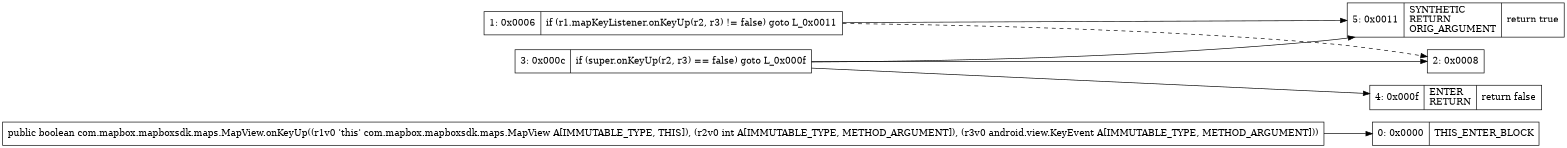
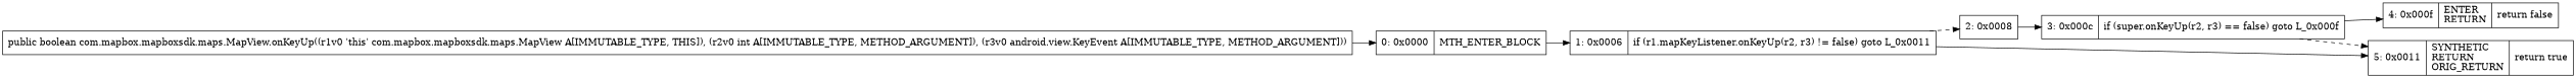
  digraph {
    rankdir=LR
    node [shape=record]
-   n1 [label="{0\:\ 0x0000|THIS_ENTER_BLOCK\l}"]
+   n1 [label="{0\:\ 0x0000|MTH_ENTER_BLOCK\l}"]
    n2 [label="{1\:\ 0x0006|if (r1.mapKeyListener.onKeyUp(r2, r3) != false) goto L_0x0011\l}"]
    n3 [label="{2\:\ 0x0008}"]
-   n4 [label="{5\:\ 0x0011|SYNTHETIC\lRETURN\lORIG_ARGUMENT\l|return true\l}"]
+   n4 [label="{5\:\ 0x0011|SYNTHETIC\lRETURN\lORIG_RETURN\l|return true\l}"]
    n5 [label="{3\:\ 0x000c|if (super.onKeyUp(r2, r3) == false) goto L_0x000f\l}"]
    n6 [label="{4\:\ 0x000f|ENTER\lRETURN\l|return false\l}"]
    n7 [label="{public boolean com.mapbox.mapboxsdk.maps.MapView.onKeyUp((r1v0 'this' com.mapbox.mapboxsdk.maps.MapView A[IMMUTABLE_TYPE, THIS]), (r2v0 int A[IMMUTABLE_TYPE, METHOD_ARGUMENT]), (r3v0 android.view.KeyEvent A[IMMUTABLE_TYPE, METHOD_ARGUMENT])) }"]
+   n1 -> n2
    n2 -> n3 [style=dashed]
    n2 -> n4
-   n5 -> n3
-   n5 -> n4 [style=solid]
+   n3 -> n5
+   n5 -> n4 [style=dashed]
    n5 -> n6
    n7 -> n1
  }
